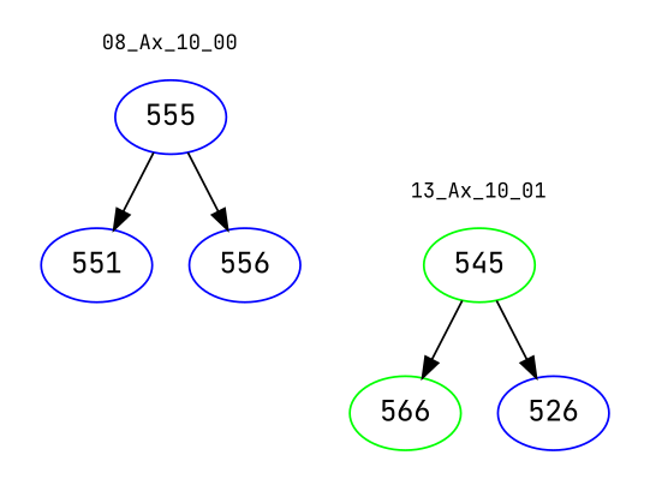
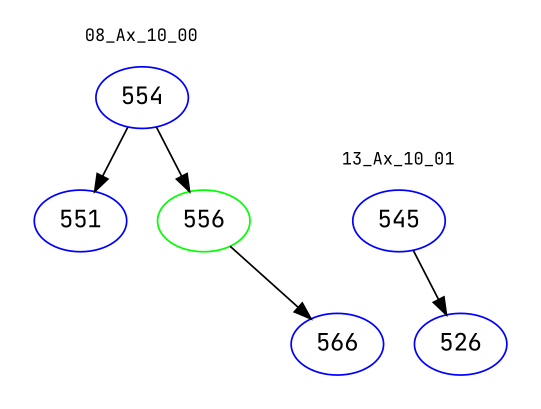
  digraph {
    fontname="JetBrains Mono"
    node [color=blue fontname="JetBrains Mono"]
    edge [color=black fontname="JetBrains Mono"]
-   n1 [label=555]
+   n1 [label=554]
    n2 [label=551]
-   n3 [label=556]
-   n4 [color=green label=545]
+   n3 [color=green label=556]
+   n4 [label=545]
    n5 [label=526]
-   n6 [color=green label=566]
+   n6 [label=566]
    subgraph cluster_1 {
      color=white
      fontsize=10
      label="08_Ax_10_00"
      n1
      n2
      n3
    }
    subgraph cluster_2 {
      color=white
      fontsize=10
      label="13_Ax_10_01"
      n4
      n5
      n6
    }
    n1 -> n2
    n1 -> n3
    n4 -> n5
-   n4 -> n6
+   n3 -> n6
  }
